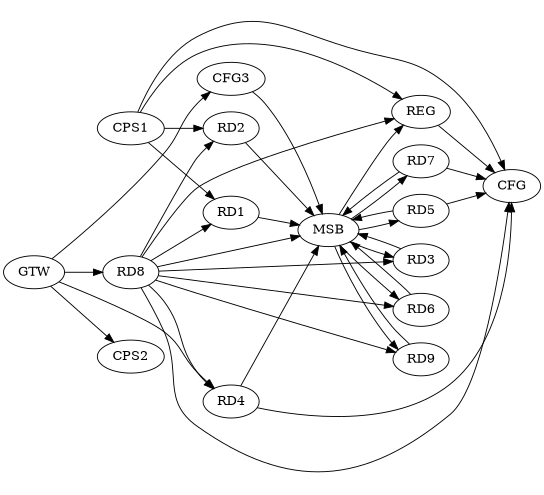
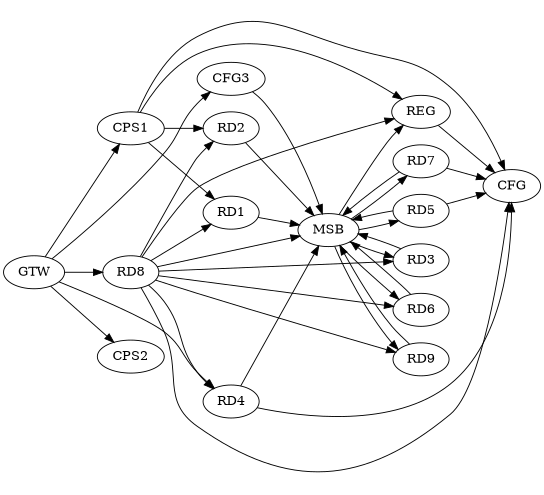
  strict digraph {
    rankdir=LR
    n1 [label=RD1]
    n2 [label=MSB]
    n3 [label=RD3]
    n4 [label=RD5]
    n5 [label=RD6]
    n6 [label=RD7]
    n7 [label=RD9]
    n8 [label=REG]
    n9 [label=RD2]
    n10 [label=RD4]
    n11 [label=CFG]
    n12 [label=RD8]
    n13 [label=CPS1]
    n14 [label=CPS2]
    n15 [label=CFG3]
    n16 [label=GTW]
    n1 -> n2
    n2 -> n3
    n2 -> n4
    n2 -> n5
    n2 -> n6
    n2 -> n7
    n2 -> n8
    n3 -> n2
    n4 -> n2
    n4 -> n11
    n5 -> n2
    n6 -> n2
    n6 -> n11
    n7 -> n2
    n8 -> n11
    n9 -> n2
    n10 -> n2
    n10 -> n11
    n12 -> n1
    n12 -> n2
    n12 -> n3
    n12 -> n5
    n12 -> n7
    n12 -> n8
    n12 -> n9
    n12 -> n10
    n12 -> n11
    n13 -> n1
    n13 -> n8
    n13 -> n9
    n13 -> n11
    n15 -> n2
    n16 -> n10
    n16 -> n12
+   n16 -> n13
    n16 -> n14
    n16 -> n15
  }
